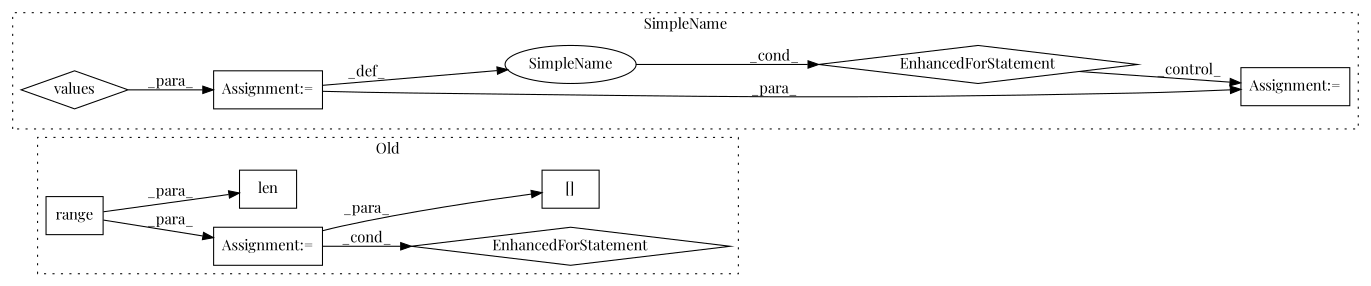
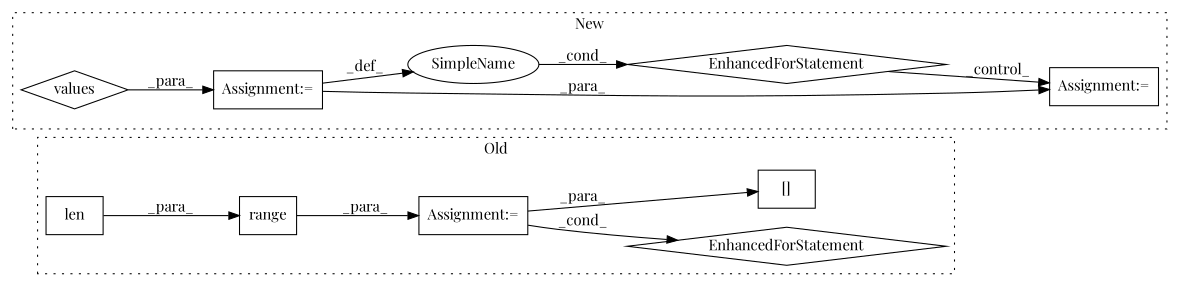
  digraph {
    fontname="Playfair Display"
    rankdir=LR
    node [a=32 fontname="Playfair Display" l="53,2" s="2734,2822" shape=box]
    edge [fontname="Playfair Display"]
    n1 [l="6,1" label=range s="2799,2821"]
    n2 [a=7 label="Assignment:="]
    n3 [a=70 label=EnhancedForStatement shape=diamond]
    n4 [a=2 l="12,1" label="[]" s="3121,3138"]
    n5 [l="4,1" label=len s="2805,2820"]
    n6 [l=8 label=values s=2967 shape=diamond]
    n7 [a=7 l="69,2" label="Assignment:=" s="2843,2976"]
    n8 [a=70 l="69,2" label=EnhancedForStatement s="2843,2976" shape=diamond]
    n9 [a=7 l="57,2" label="Assignment:=" s="3014,3091"]
    n10 [a=42 l=7 label=SimpleName s=2916 shape=ellipse]
    subgraph cluster_1 {
      label=Old
      style=dotted
      n1
      n2
      n3
      n4
      n5
    }
    subgraph cluster_2 {
-     label=SimpleName
+     label=New
      style=dotted
      n6
      n7
      n8
      n9
      n10
    }
    n1 -> n2 [label=_para_]
    n2 -> n3 [label=_cond_]
    n2 -> n4 [label=_para_]
-   n1 -> n5 [label=_para_]
+   n5 -> n1 [label=_para_]
    n6 -> n7 [label=_para_]
    n7 -> n9 [label=_para_]
    n7 -> n10 [label=_def_]
    n8 -> n9 [label=_control_]
    n10 -> n8 [label=_cond_]
  }
